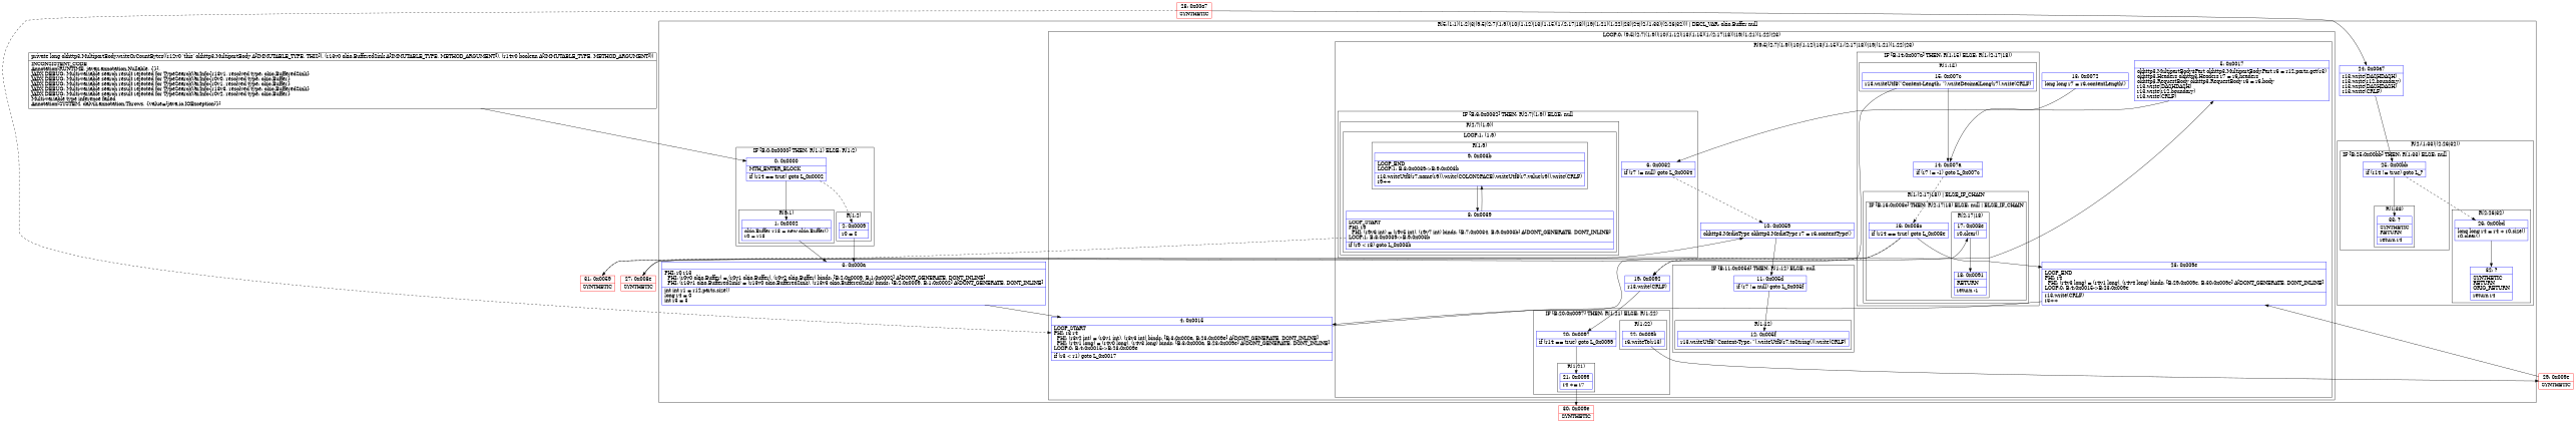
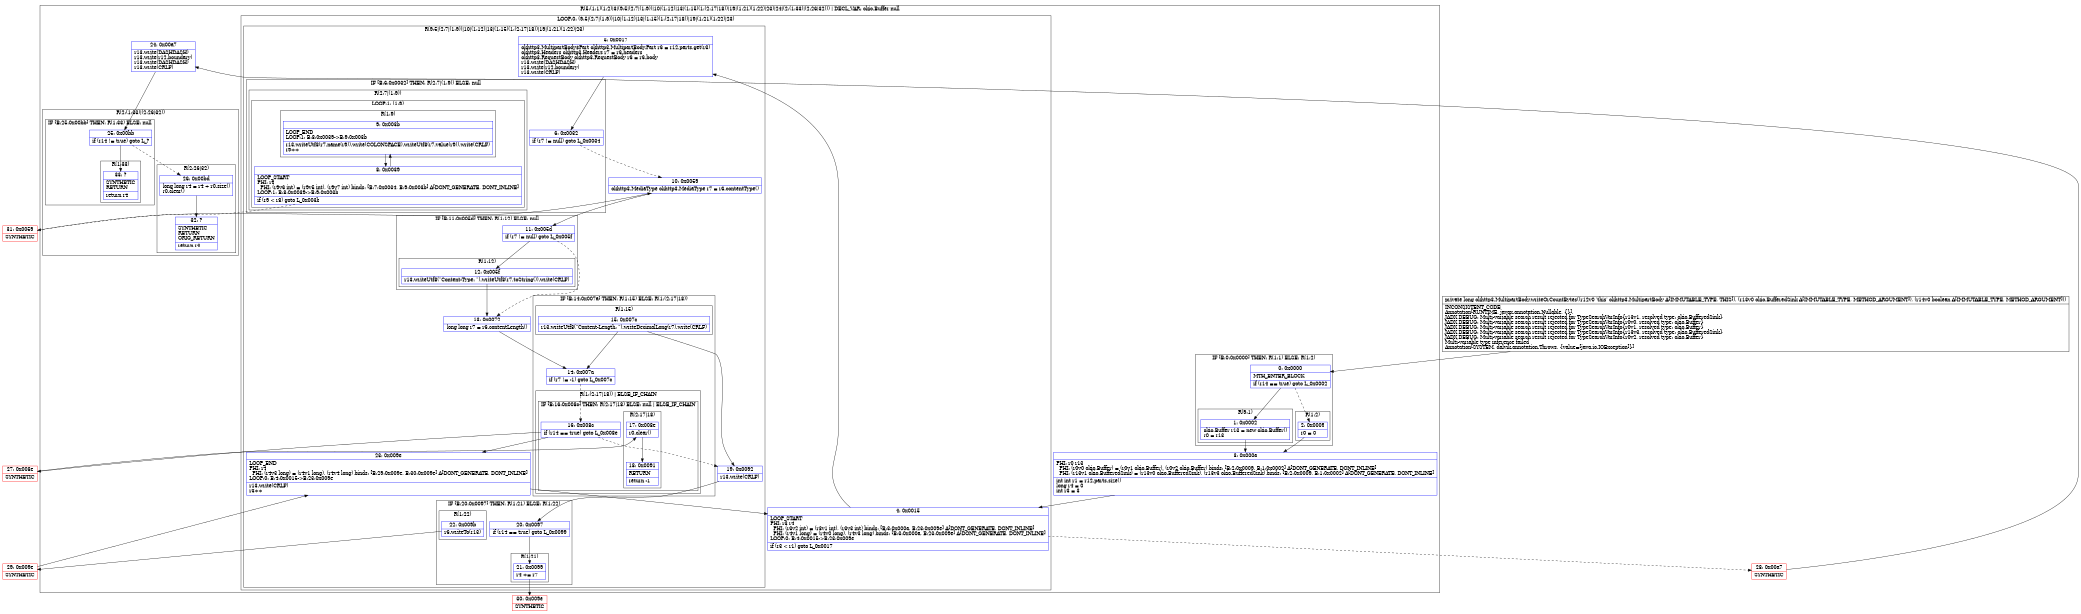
  digraph {
    node [color=blue shape=record]
    n1 [label="{1\:\ 0x0002|okio.Buffer r13 = new okio.Buffer()\lr0 = r13\l}"]
    n2 [label="{2\:\ 0x0009|r0 = 0\l}"]
    n3 [label="{0\:\ 0x0000|MTH_ENTER_BLOCK\l|if (r14 == true) goto L_0x0002\l}"]
    n4 [label="{9\:\ 0x003b|LOOP_END\lLOOP:1: B:8:0x0039\-\>B:9:0x003b\l|r13.writeUtf8(r7.name(r9)).write(COLONSPACE).writeUtf8(r7.value(r9)).write(CRLF)\lr9++\l}"]
    n5 [label="{8\:\ 0x0039|LOOP_START\lPHI: r9 \l  PHI: (r9v6 int) = (r9v5 int), (r9v7 int) binds: [B:7:0x0034, B:9:0x003b] A[DONT_GENERATE, DONT_INLINE]\lLOOP:1: B:8:0x0039\-\>B:9:0x003b\l|if (r9 \< r8) goto L_0x003b\l}"]
    n6 [label="{6\:\ 0x0032|if (r7 != null) goto L_0x0034\l}"]
    n7 [label="{12\:\ 0x005f|r13.writeUtf8(\"Content\-Type: \").writeUtf8(r7.toString()).write(CRLF)\l}"]
    n8 [label="{11\:\ 0x005d|if (r7 != null) goto L_0x005f\l}"]
    n9 [label="{15\:\ 0x007c|r13.writeUtf8(\"Content\-Length: \").writeDecimalLong(r7).write(CRLF)\l}"]
    n10 [label="{17\:\ 0x008e|r0.clear()\l}"]
    n11 [label="{18\:\ 0x0091|RETURN\l|return \-1\l}"]
    n12 [label="{16\:\ 0x008c|if (r14 == true) goto L_0x008e\l}"]
    n13 [label="{14\:\ 0x007a|if (r7 != \-1) goto L_0x007c\l}"]
    n14 [label="{21\:\ 0x0099|r4 += r7\l}"]
    n15 [label="{22\:\ 0x009b|r6.writeTo(r13)\l}"]
    n16 [label="{20\:\ 0x0097|if (r14 == true) goto L_0x0099\l}"]
    n17 [label="{5\:\ 0x0017|okhttp3.MultipartBody$Part okhttp3.MultipartBody.Part r6 = r12.parts.get(r3)\lokhttp3.Headers okhttp3.Headers r7 = r6.headers\lokhttp3.RequestBody okhttp3.RequestBody r6 = r6.body\lr13.write(DASHDASH)\lr13.write(r12.boundary)\lr13.write(CRLF)\l}"]
    n18 [label="{10\:\ 0x0059|okhttp3.MediaType okhttp3.MediaType r7 = r6.contentType()\l}"]
    n19 [label="{13\:\ 0x0072|long long r7 = r6.contentLength()\l}"]
    n20 [label="{19\:\ 0x0092|r13.write(CRLF)\l}"]
    n21 [label="{23\:\ 0x009e|LOOP_END\lPHI: r4 \l  PHI: (r4v3 long) = (r4v1 long), (r4v4 long) binds: [B:29:0x009e, B:30:0x009e] A[DONT_GENERATE, DONT_INLINE]\lLOOP:0: B:4:0x0015\-\>B:23:0x009e\l|r13.write(CRLF)\lr3++\l}"]
    n22 [label="{4\:\ 0x0015|LOOP_START\lPHI: r3 r4 \l  PHI: (r3v2 int) = (r3v1 int), (r3v3 int) binds: [B:3:0x000a, B:23:0x009e] A[DONT_GENERATE, DONT_INLINE]\l  PHI: (r4v1 long) = (r4v0 long), (r4v3 long) binds: [B:3:0x000a, B:23:0x009e] A[DONT_GENERATE, DONT_INLINE]\lLOOP:0: B:4:0x0015\-\>B:23:0x009e\l|if (r3 \< r1) goto L_0x0017\l}"]
    n23 [label="{33\:\ ?|SYNTHETIC\lRETURN\l|return r4\l}"]
    n24 [label="{25\:\ 0x00bb|if (r14 != true) goto L_?\l}"]
    n25 [label="{26\:\ 0x00bd|long long r4 = r4 + r0.size()\lr0.clear()\l}"]
    n26 [label="{32\:\ ?|SYNTHETIC\lRETURN\lORIG_RETURN\l|return r4\l}"]
    n27 [label="{3\:\ 0x000a|PHI: r0 r13 \l  PHI: (r0v0 okio.Buffer) = (r0v1 okio.Buffer), (r0v2 okio.Buffer) binds: [B:2:0x0009, B:1:0x0002] A[DONT_GENERATE, DONT_INLINE]\l  PHI: (r13v1 okio.BufferedSink) = (r13v0 okio.BufferedSink), (r13v3 okio.BufferedSink) binds: [B:2:0x0009, B:1:0x0002] A[DONT_GENERATE, DONT_INLINE]\l|int int r1 = r12.parts.size()\llong r4 = 0\lint r3 = 3\l}"]
    n28 [label="{24\:\ 0x00a7|r13.write(DASHDASH)\lr13.write(r12.boundary)\lr13.write(DASHDASH)\lr13.write(CRLF)\l}"]
    n29 [color=red label="{31\:\ 0x0059|SYNTHETIC\l}"]
    n30 [color=red label="{27\:\ 0x008e|SYNTHETIC\l}"]
    n31 [color=red label="{30\:\ 0x009e|SYNTHETIC\l}"]
    n32 [color=red label="{29\:\ 0x009e|SYNTHETIC\l}"]
    n33 [color=red label="{28\:\ 0x00a7|SYNTHETIC\l}"]
    n34 [label="{private long okhttp3.MultipartBody.writeOrCountBytes((r12v0 'this' okhttp3.MultipartBody A[IMMUTABLE_TYPE, THIS]), (r13v0 okio.BufferedSink A[IMMUTABLE_TYPE, METHOD_ARGUMENT]), (r14v0 boolean A[IMMUTABLE_TYPE, METHOD_ARGUMENT]))  | INCONSISTENT_CODE\lAnnotation[RUNTIME, javax.annotation.Nullable, \{\}], \lJADX DEBUG: Multi\-variable search result rejected for TypeSearchVarInfo\{r13v1, resolved type: okio.BufferedSink\}\lJADX DEBUG: Multi\-variable search result rejected for TypeSearchVarInfo\{r0v0, resolved type: okio.Buffer\}\lJADX DEBUG: Multi\-variable search result rejected for TypeSearchVarInfo\{r0v1, resolved type: okio.Buffer\}\lJADX DEBUG: Multi\-variable search result rejected for TypeSearchVarInfo\{r13v3, resolved type: okio.BufferedSink\}\lJADX DEBUG: Multi\-variable search result rejected for TypeSearchVarInfo\{r0v2, resolved type: okio.Buffer\}\lMulti\-variable type inference failed\lAnnotation[SYSTEM, dalvik.annotation.Throws, \{value=[java.io.IOException]\}]\l}" color=""]
    subgraph cluster_1 {
      label="R(5:(1:1)(1:2)|3|(9:5|(2:7|(1:9))|10|(1:12)|13|(1:15)(1:(2:17|18))|19|(1:21)(1:22)|23)|24|(2:(1:33)|(2:26|32))) | DECL_VAR: okio.Buffer null\l"
      n27
      n28
      subgraph cluster_2 {
        label="IF [B:0:0x0000] THEN: R(1:1) ELSE: R(1:2)"
        n3
        subgraph cluster_3 {
          label="R(9:1)"
          n1
        }
        subgraph cluster_4 {
          label="R(1:2)"
          n2
        }
      }
      subgraph cluster_5 {
        label="LOOP:0: (9:5|(2:7|(1:9))|10|(1:12)|13|(1:15)(1:(2:17|18))|19|(1:21)(1:22)|23)"
        n22
        subgraph cluster_6 {
          label="R(9:5|(2:7|(1:9))|10|(1:12)|13|(1:15)(1:(2:17|18))|19|(1:21)(1:22)|23)"
          n17
          n18
          n19
          n20
          n21
          subgraph cluster_7 {
            label="IF [B:6:0x0032] THEN: R(2:7|(1:9)) ELSE: null"
            n6
            subgraph cluster_8 {
              label="R(2:7|(1:9))"
              subgraph cluster_9 {
                label="LOOP:1: (1:9)"
                n5
                subgraph cluster_10 {
                  label="R(1:9)"
                  n4
                }
              }
            }
          }
          subgraph cluster_11 {
            label="IF [B:11:0x005d] THEN: R(1:12) ELSE: null"
            n8
            subgraph cluster_12 {
              label="R(1:12)"
              n7
            }
          }
          subgraph cluster_13 {
            label="IF [B:14:0x007a] THEN: R(1:15) ELSE: R(1:(2:17|18))"
            n13
            subgraph cluster_14 {
              label="R(1:15)"
              n9
            }
            subgraph cluster_15 {
              label="R(1:(2:17|18)) | ELSE_IF_CHAIN\l"
              subgraph cluster_16 {
                label="IF [B:16:0x008c] THEN: R(2:17|18) ELSE: null | ELSE_IF_CHAIN\l"
                n12
                subgraph cluster_17 {
                  label="R(2:17|18)"
                  n10
                  n11
                }
              }
            }
          }
          subgraph cluster_18 {
            label="IF [B:20:0x0097] THEN: R(1:21) ELSE: R(1:22)"
            n16
            subgraph cluster_19 {
              label="R(1:21)"
              n14
            }
            subgraph cluster_20 {
              label="R(1:22)"
              n15
            }
          }
        }
      }
      subgraph cluster_21 {
        label="R(2:(1:33)|(2:26|32))"
        subgraph cluster_22 {
          label="IF [B:25:0x00bb] THEN: R(1:33) ELSE: null"
          n24
          subgraph cluster_23 {
            label="R(1:33)"
            n23
          }
        }
        subgraph cluster_24 {
          label="R(2:26|32)"
          n25
          n26
        }
      }
    }
    n1 -> n27
    n2 -> n27
    n3 -> n1
    n3 -> n2 [style=dashed]
    n4 -> n5
    n5 -> n4
    n5 -> n29 [style=dashed]
    n6 -> n18 [style=dashed]
+   n7 -> n19
    n8 -> n7
+   n8 -> n19 [style=dashed]
    n9 -> n13
    n9 -> n20
    n10 -> n11
    n12 -> n20 [style=dashed]
    n12 -> n21
    n12 -> n30
    n13 -> n12 [style=dashed]
    n14 -> n31
    n15 -> n32
    n16 -> n14
    n17 -> n6
    n18 -> n8
    n19 -> n13
    n20 -> n16
    n21 -> n22
    n22 -> n17
-   n33 -> n22 [style=dashed]
+   n22 -> n33 [style=dashed]
    n24 -> n23
    n24 -> n25 [style=dashed]
    n25 -> n26
    n27 -> n22
    n28 -> n24
    n29 -> n18
    n30 -> n10
    n32 -> n21
    n33 -> n28
    n34 -> n3
  }
